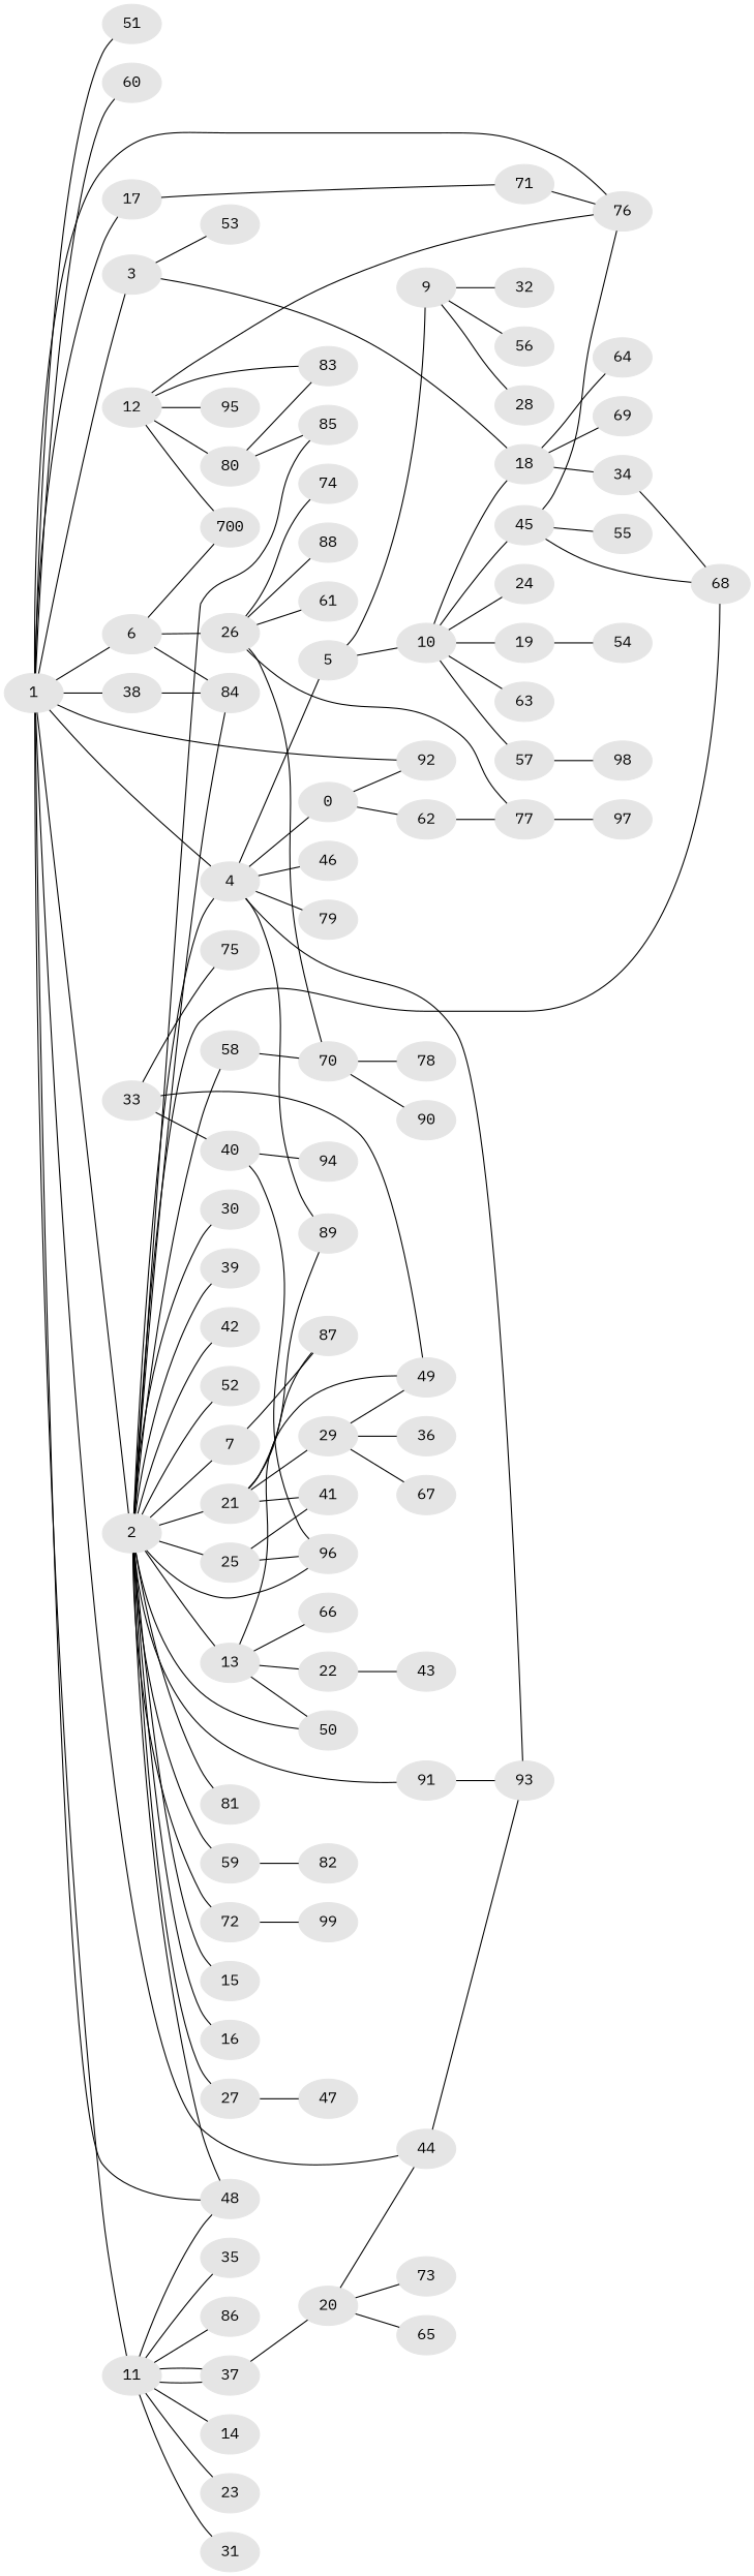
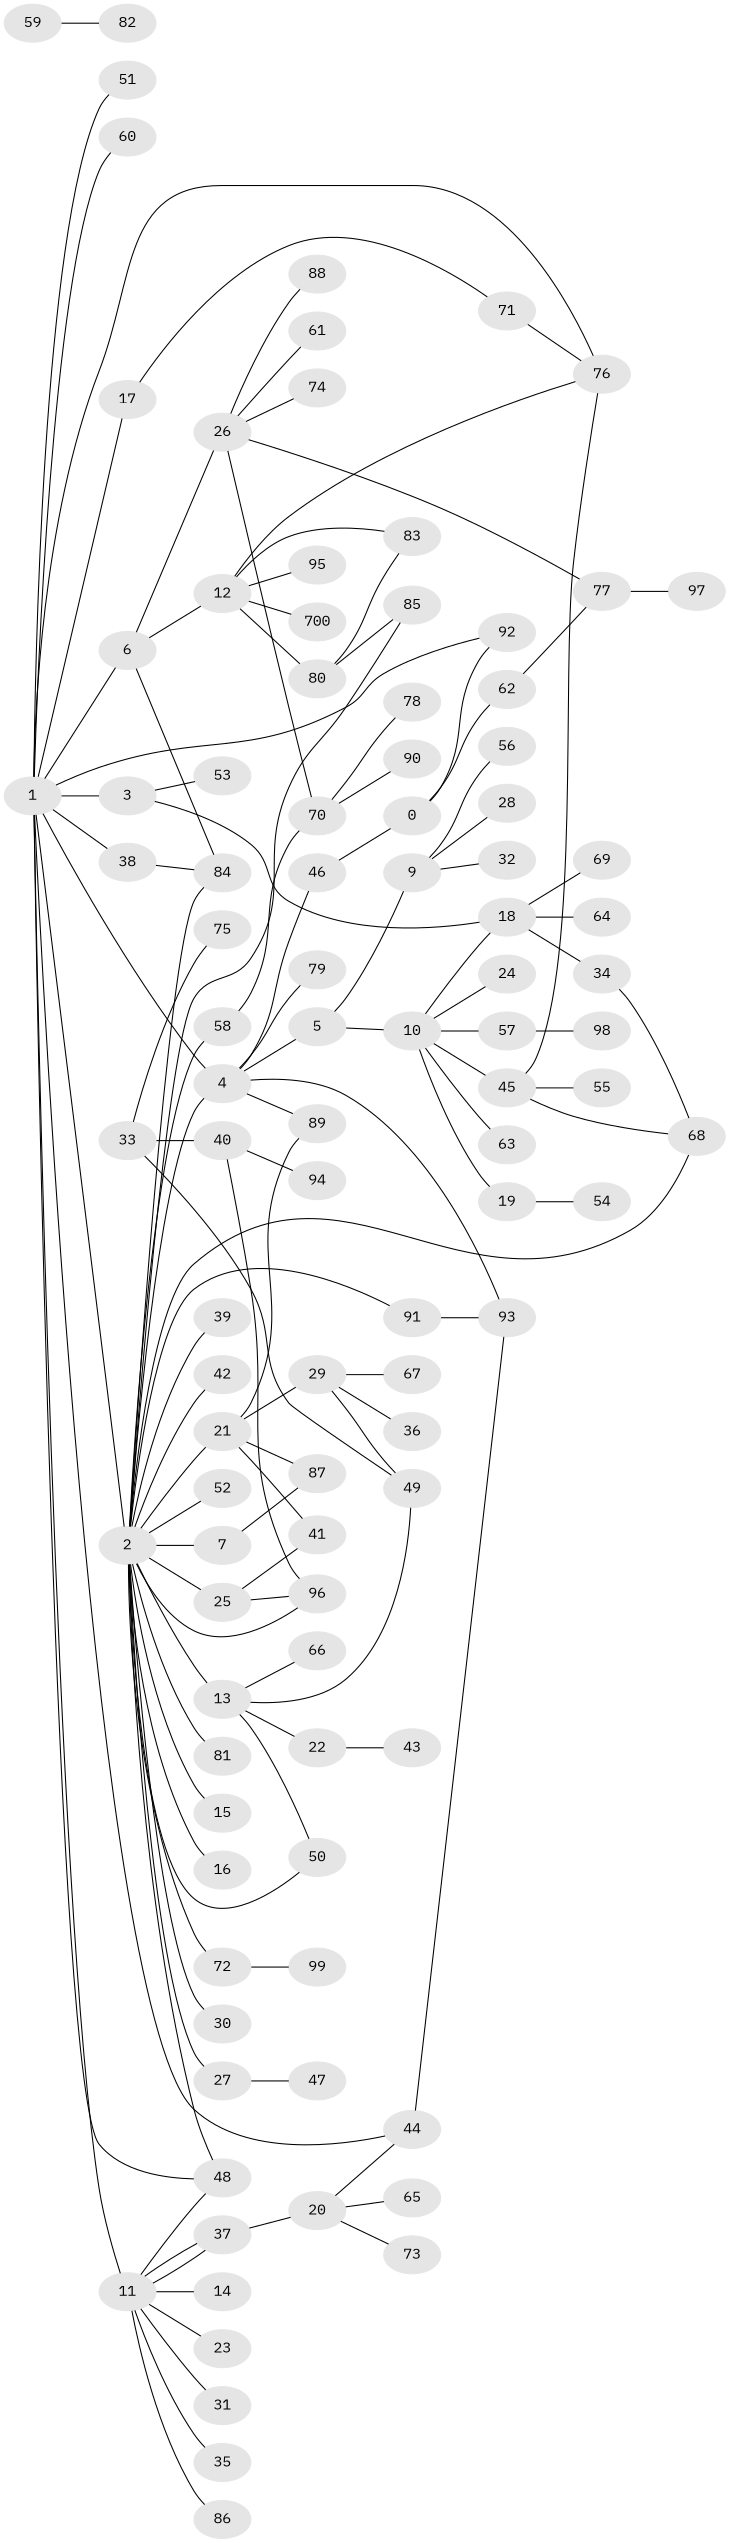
  graph {
    fontname="IBM Plex Mono"
    rankdir=LR
    node [color=gray90 fontname="IBM Plex Mono" style=filled]
    edge [fontname="IBM Plex Mono"]
    1
    2
    3
    4
    6
    11
    17
    38
    44
    48
    51
    60
    76
    92
    7
    13
    15
    16
    21
    25
    27
    30
    39
    42
    50
    52
    58
    59
    68
    72
    81
    84
    85
    91
    96
    18
    53
    5
    n39 [label=0]
    46
    79
    89
    93
    12
    26
    14
    23
    31
    35
    37
    86
    71
    87
    22
    49
    66
    29
    41
    47
    70
    82
    99
    34
    64
    69
    9
    10
    62
    28
    32
    56
    19
    24
    45
    57
    63
    80
    83
    95
    n80 [label=700]
    61
    74
    77
    88
    33
    40
    75
    54
    55
    98
    20
    65
    73
    43
    36
    67
    78
    90
    97
    94
    1 -- 2
    1 -- 3
    1 -- 4
    1 -- 6
    1 -- 11
    1 -- 17
    1 -- 38
    1 -- 44
    1 -- 48
    1 -- 51
    1 -- 60
    1 -- 76
    1 -- 92
    2 -- 4
    2 -- 48
    2 -- 7
    2 -- 13
    2 -- 15
    2 -- 16
    2 -- 21
    2 -- 25
    2 -- 27
    2 -- 30
    2 -- 39
    2 -- 42
    2 -- 50
    2 -- 52
    2 -- 58
-   2 -- 59
    2 -- 68
    2 -- 72
    2 -- 81
    2 -- 84
    2 -- 85
    2 -- 91
    2 -- 96
    3 -- 18
    3 -- 53
    4 -- 5
-   4 -- n39
+   46 -- n39
    4 -- 46
    4 -- 79
    4 -- 89
    4 -- 93
    6 -- 84
-   6 -- n80
+   6 -- 12
    6 -- 26
    11 -- 48
    11 -- 14
    11 -- 23
    11 -- 31
    11 -- 35
    11 -- 37
    11 -- 37
    11 -- 86
    17 -- 71
    38 -- 84
    44 -- 93
    7 -- 87
    13 -- 50
    13 -- 22
    13 -- 49
    13 -- 66
    21 -- 89
    21 -- 87
    21 -- 29
    21 -- 41
    25 -- 96
    25 -- 41
    27 -- 47
    58 -- 70
    59 -- 82
    72 -- 99
    91 -- 93
    18 -- 34
    18 -- 64
    18 -- 69
    5 -- 9
    5 -- 10
    n39 -- 92
    n39 -- 62
    12 -- 76
    12 -- 80
    12 -- 83
    12 -- 95
    12 -- n80
    26 -- 70
    26 -- 61
    26 -- 74
    26 -- 77
    26 -- 88
    37 -- 20
    71 -- 76
    22 -- 43
    29 -- 49
    29 -- 36
    29 -- 67
    70 -- 78
    70 -- 90
    34 -- 68
    9 -- 28
    9 -- 32
    9 -- 56
    10 -- 18
    10 -- 19
    10 -- 24
    10 -- 45
    10 -- 57
    10 -- 63
    62 -- 77
    19 -- 54
    45 -- 76
    45 -- 68
    45 -- 55
    57 -- 98
    80 -- 85
    80 -- 83
    77 -- 97
    33 -- 49
    33 -- 40
    33 -- 75
    40 -- 96
    40 -- 94
    20 -- 44
    20 -- 65
    20 -- 73
  }
